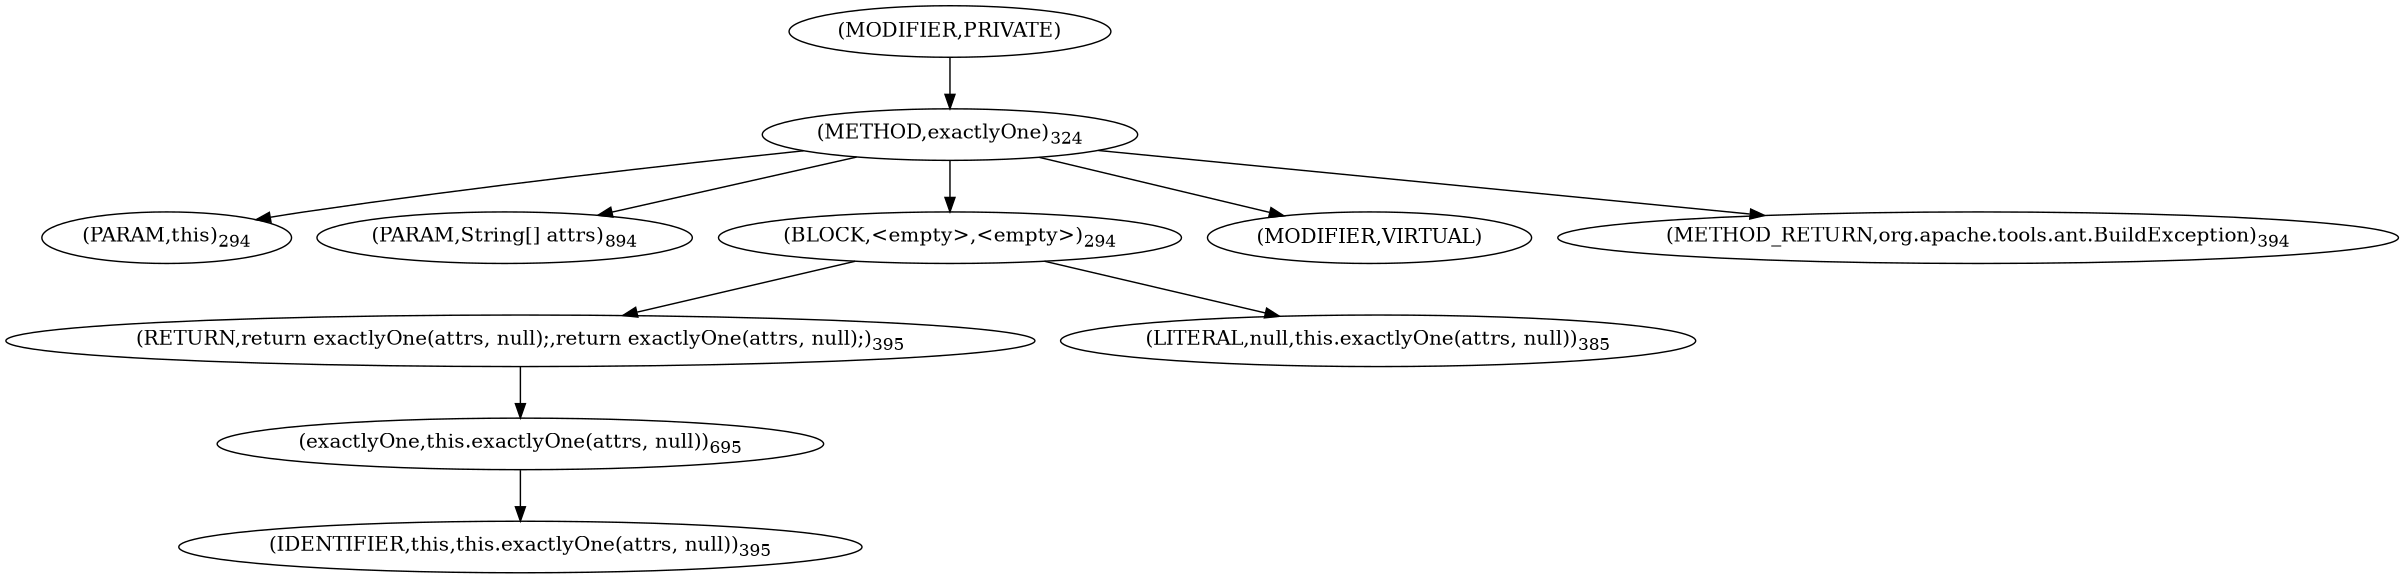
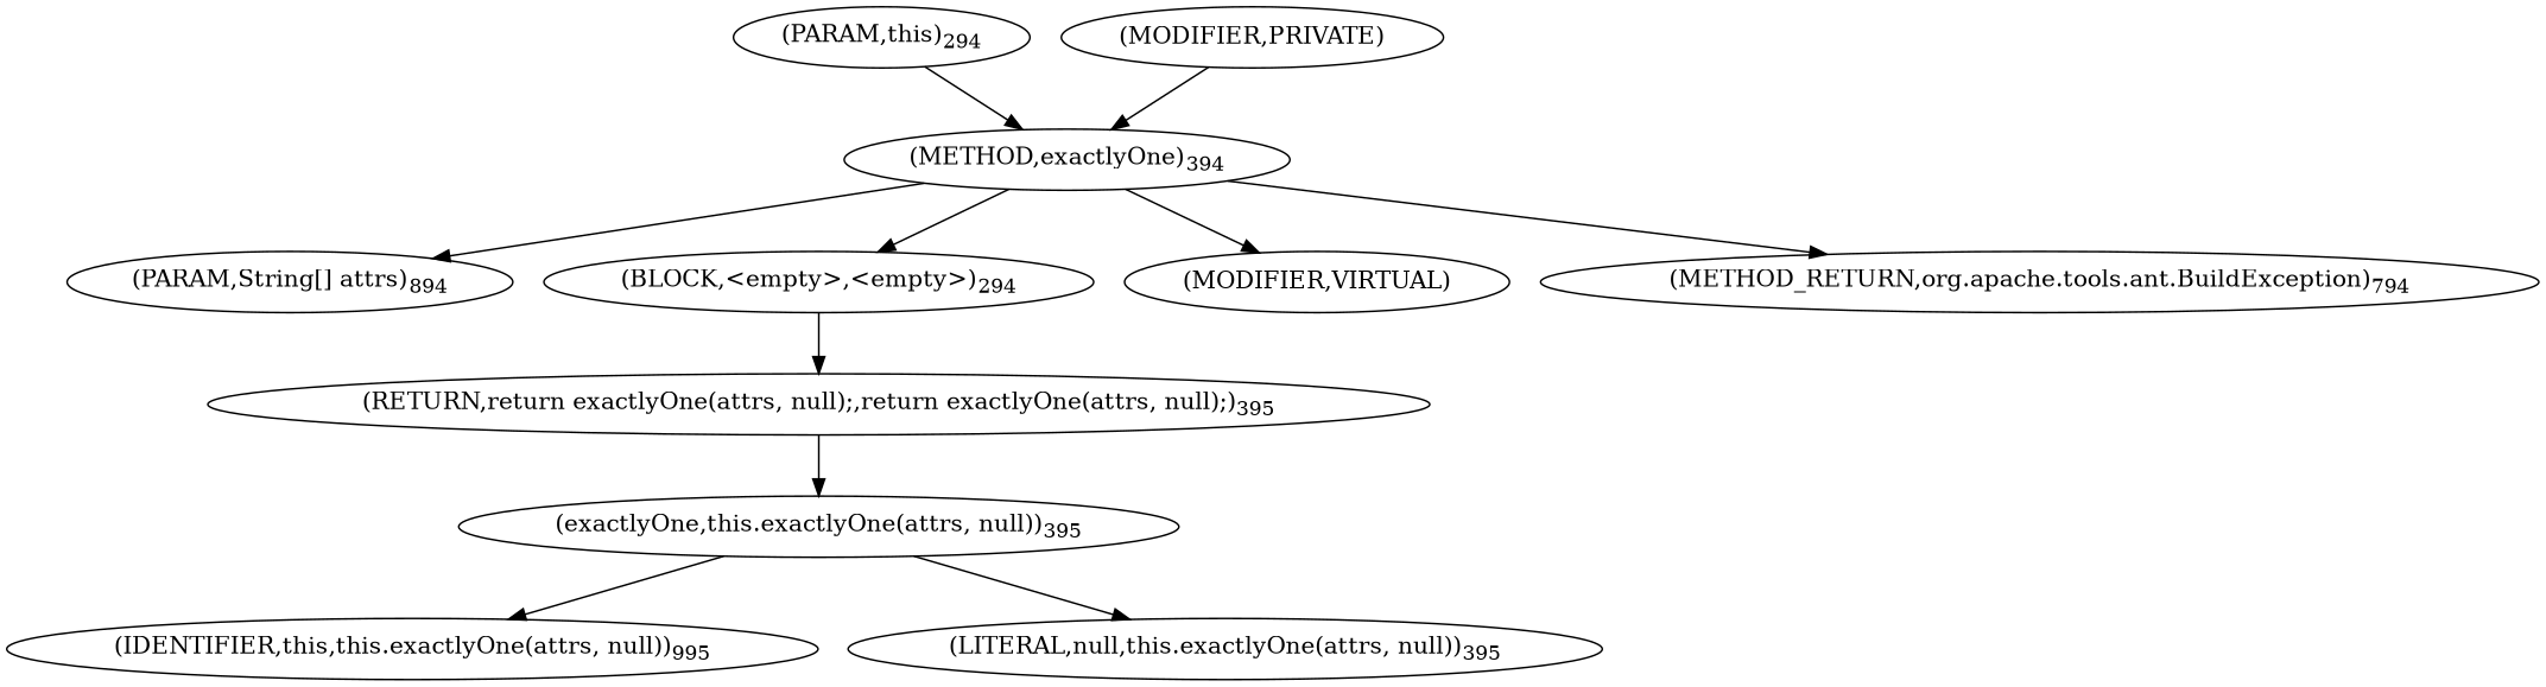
  digraph {
-   n1 [label=<(METHOD,exactlyOne)<SUB>324</SUB>>]
+   n1 [label=<(METHOD,exactlyOne)<SUB>394</SUB>>]
    n2 [label=<(PARAM,this)<SUB>294</SUB>>]
    n3 [label=<(PARAM,String[] attrs)<SUB>894</SUB>>]
    n4 [label=<(BLOCK,&lt;empty&gt;,&lt;empty&gt;)<SUB>294</SUB>>]
    n5 [label=<(MODIFIER,VIRTUAL)>]
-   n6 [label=<(METHOD_RETURN,org.apache.tools.ant.BuildException)<SUB>394</SUB>>]
+   n6 [label=<(METHOD_RETURN,org.apache.tools.ant.BuildException)<SUB>794</SUB>>]
    n7 [label=<(RETURN,return exactlyOne(attrs, null);,return exactlyOne(attrs, null);)<SUB>395</SUB>>]
    n8 [label=<(MODIFIER,PRIVATE)>]
-   n9 [label=<(exactlyOne,this.exactlyOne(attrs, null))<SUB>695</SUB>>]
-   n10 [label=<(IDENTIFIER,this,this.exactlyOne(attrs, null))<SUB>395</SUB>>]
-   n11 [label=<(LITERAL,null,this.exactlyOne(attrs, null))<SUB>385</SUB>>]
-   n1 -> n2
+   n9 [label=<(exactlyOne,this.exactlyOne(attrs, null))<SUB>395</SUB>>]
+   n10 [label=<(IDENTIFIER,this,this.exactlyOne(attrs, null))<SUB>995</SUB>>]
+   n11 [label=<(LITERAL,null,this.exactlyOne(attrs, null))<SUB>395</SUB>>]
+   n2 -> n1
    n1 -> n3
    n1 -> n4
    n1 -> n5
    n1 -> n6
    n4 -> n7
    n7 -> n9
    n8 -> n1
    n9 -> n10
-   n4 -> n11
+   n9 -> n11
  }
